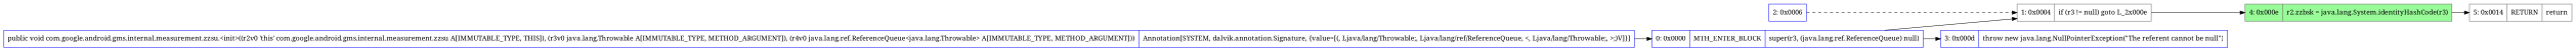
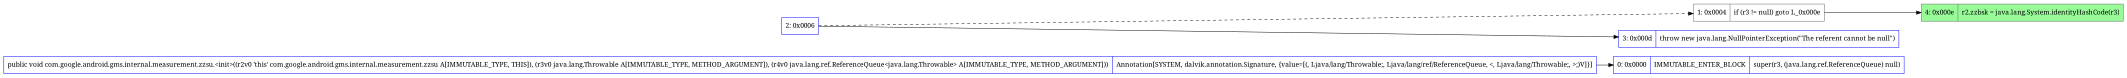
  digraph {
    fontname="Noto Serif"
    rankdir=LR
    node [color=blue fillcolor=white fontname="Noto Serif" shape=record style=filled]
    edge [fontname="Noto Serif"]
-   n1 [label="{0\:\ 0x0000|MTH_ENTER_BLOCK\l|super(r3, (java.lang.ref.ReferenceQueue) null)\l}"]
-   n2 [color=gray40 label="{1\:\ 0x0004|if (r3 != null) goto L_2x000e\l}"]
+   n1 [label="{0\:\ 0x0000|IMMUTABLE_ENTER_BLOCK\l|super(r3, (java.lang.ref.ReferenceQueue) null)\l}"]
+   n2 [color=gray40 label="{1\:\ 0x0004|if (r3 != null) goto L_0x000e\l}"]
    n3 [color=gray40 fillcolor=palegreen label="{4\:\ 0x000e|r2.zzbsk = java.lang.System.identityHashCode(r3)\l}"]
    n4 [label="{2\:\ 0x0006}"]
    n5 [label="{3\:\ 0x000d|throw new java.lang.NullPointerException(\"The referent cannot be null\")\l}"]
-   n6 [color=gray40 label="{5\:\ 0x0014|RETURN\l|return\l}"]
    n7 [label="{public void com.google.android.gms.internal.measurement.zzsu.\<init\>((r2v0 'this' com.google.android.gms.internal.measurement.zzsu A[IMMUTABLE_TYPE, THIS]), (r3v0 java.lang.Throwable A[IMMUTABLE_TYPE, METHOD_ARGUMENT]), (r4v0 java.lang.ref.ReferenceQueue\<java.lang.Throwable\> A[IMMUTABLE_TYPE, METHOD_ARGUMENT]))  | Annotation[SYSTEM, dalvik.annotation.Signature, \{value=[(, Ljava\/lang\/Throwable;, Ljava\/lang\/ref\/ReferenceQueue, \<, Ljava\/lang\/Throwable;, \>;)V]\}]\l}"]
-   n1 -> n2
    n2 -> n3
-   n3 -> n6
    n4 -> n2 [style=dashed]
-   n1 -> n5
+   n4 -> n5
    n7 -> n1
  }
